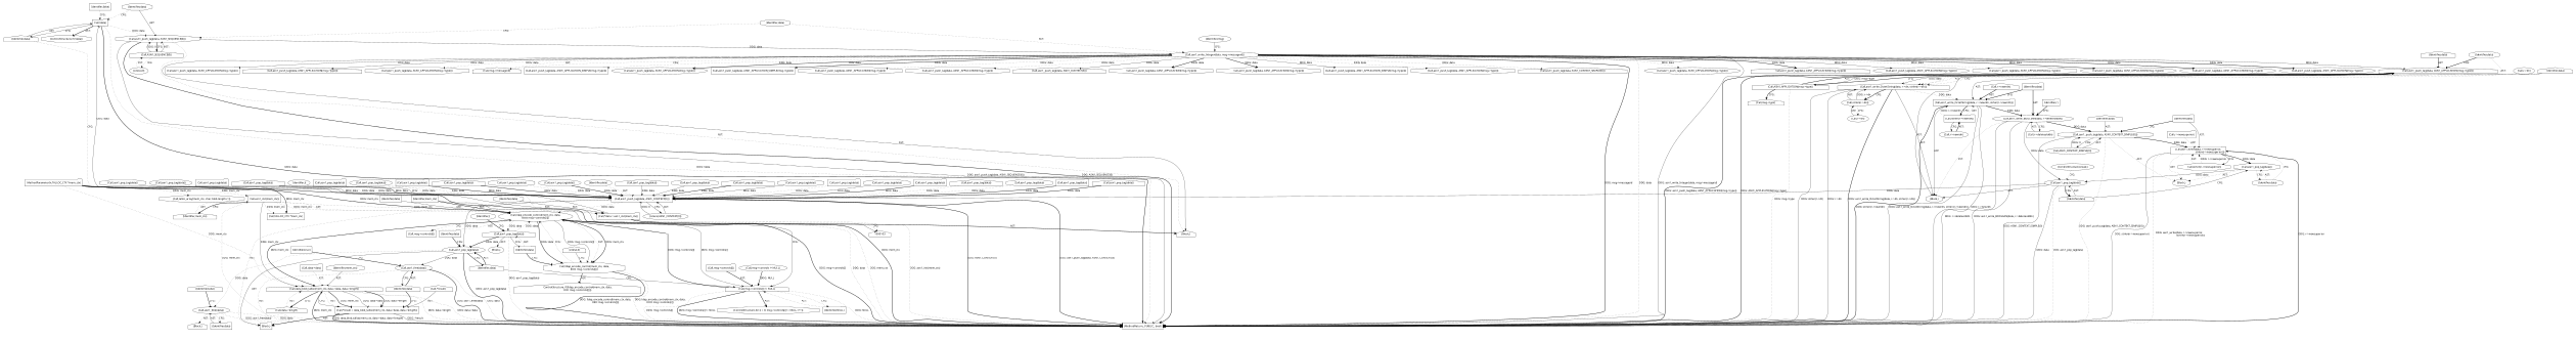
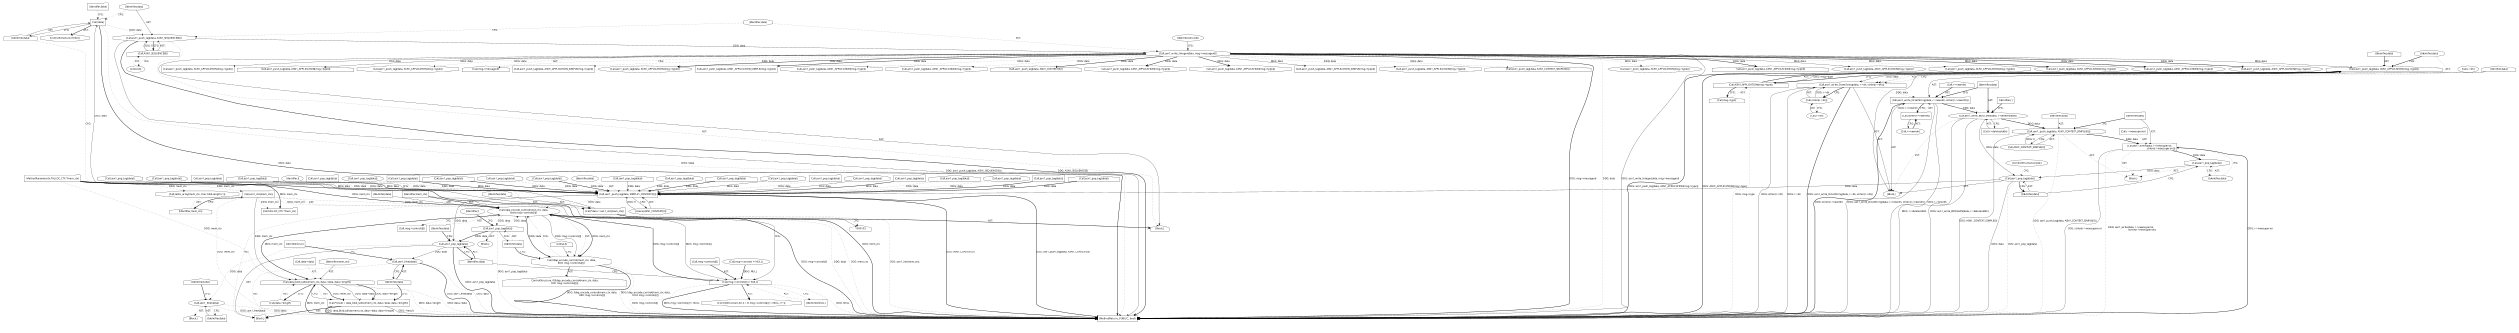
  digraph {
    fontname="Noto Sans"
    node [fontname="Noto Sans" shape=folder]
    edge [arrowhead=vee fontname="Noto Sans" style=dotted]
    n1 [label="(Call,asn1_write_BOOLEAN(data, r->deleteolddn))" shape=ellipse]
    n2 [label="(Call,asn1_push_tag(data, ASN1_CONTEXT_SIMPLE(0)))" shape=octagon]
    n3 [label="(Call,asn1_pop_tag(data))" shape=ellipse]
    n4 [label="(Block,)" shape=octagon]
    n5 [label="(MethodReturn,_PUBLIC_ bool)"]
    n6 [label="(Call,r->deleteolddn)"]
    n7 [label="(Call,asn1_write(data, r->newsuperior,\n                                  strlen(r->newsuperior)))"]
    n8 [label="(Call,ASN1_CONTEXT_SIMPLE(0))" shape=ellipse]
    n9 [label="(Block,)" shape=octagon]
-   n10 [label="(Call,asn1_push_tag(data, ASN1_CONTEXT(0)))"]
+   n10 [label="(Call,asn1_push_tag(data, SIMPLE1_CONTEXT(0)))"]
    n11 [label="(Identifier,data)" shape=house]
    n12 [label="(Call,asn1_write_OctetString(data, r->newrdn, strlen(r->newrdn)))"]
    n13 [label="(Call,strlen(r->newrdn))"]
    n14 [label="(Call,r->newrdn)" shape=ellipse]
    n15 [label="(Call,asn1_write_OctetString(data, r->dn, strlen(r->dn)))" shape=house]
    n16 [label="(Call,strlen(r->dn))" shape=ellipse]
    n17 [label="(Call,r->dn)" shape=ellipse]
    n18 [label="(Call,asn1_push_tag(data, ASN1_APPLICATION(msg->type)))" shape=house]
    n19 [label="(Call,ASN1_APPLICATION(msg->type))" shape=house]
    n20 [label="(Call,msg->type)" shape=house]
    n21 [label="(Call,asn1_write_Integer(data, msg->messageid))" shape=octagon]
    n22 [label="(Call,asn1_push_tag(data, ASN1_APPLICATION(msg->type)))" shape=ellipse]
    n23 [label="(Block,)" shape=house]
    n24 [label="(Call,asn1_push_tag(data, ASN1_APPLICATION(msg->type)))" shape=house]
    n25 [label="(Call,asn1_push_tag(data, ASN1_APPLICATION(msg->type)))" shape=ellipse]
    n26 [label="(Call,asn1_push_tag(data, ASN1_APPLICATION(msg->type)))" shape=octagon]
    n27 [label="(Call,asn1_push_tag(data, ASN1_APPLICATION(msg->type)))" shape=ellipse]
    n28 [label="(Call,asn1_push_tag(data, ASN1_APPLICATION(msg->type)))" shape=ellipse]
    n29 [label="(Call,asn1_push_tag(data, ASN1_APPLICATION(msg->type)))" shape=ellipse]
    n30 [label="(Call,asn1_push_tag(data, ASN1_APPLICATION(msg->type)))"]
    n31 [label="(Call,asn1_push_tag(data, ASN1_APPLICATION(msg->type)))" shape=house]
    n32 [label="(Call,asn1_push_tag(data, ASN1_APPLICATION(msg->type)))" shape=octagon]
    n33 [label="(Call,msg->messageid)" shape=house]
    n34 [label="(Call,asn1_push_tag(data, ASN1_APPLICATION_SIMPLE(msg->type)))"]
    n35 [label="(Call,asn1_push_tag(data, ASN1_APPLICATION(msg->type)))" shape=ellipse]
    n36 [label="(Call,asn1_push_tag(data, ASN1_APPLICATION_SIMPLE(msg->type)))"]
    n37 [label="(Call,asn1_push_tag(data, ASN1_APPLICATION(msg->type)))" shape=octagon]
    n38 [label="(Call,asn1_push_tag(data, ASN1_APPLICATION(msg->type)))" shape=octagon]
    n39 [label="(Call,asn1_push_tag(data, ASN1_CONTEXT(3)))" shape=house]
    n40 [label="(Call,asn1_push_tag(data, ASN1_APPLICATION(msg->type)))" shape=octagon]
    n41 [label="(Call,asn1_push_tag(data, ASN1_APPLICATION(msg->type)))" shape=octagon]
    n42 [label="(Call,asn1_push_tag(data, ASN1_APPLICATION_SIMPLE(msg->type)))"]
    n43 [label="(Call,asn1_push_tag(data, ASN1_APPLICATION(msg->type)))" shape=octagon]
    n44 [label="(Call,asn1_push_tag(data, ASN1_CONTEXT_SIMPLE(0)))" shape=house]
    n45 [label="(Call,asn1_push_tag(data, ASN1_SEQUENCE(0)))" shape=octagon]
    n46 [label="(Call,ASN1_SEQUENCE(0))" shape=house]
    n47 [label="(Literal,0)" shape=ellipse]
    n48 [label="(Call,!data)"]
    n49 [label="(Identifier,data)" shape=house]
-   n50 [label="(ControlStructure,if (!data))" shape=octagon]
+   n50 [label="(ControlStructure,if (!for))" shape=octagon]
    n51 [label="(Call,*data = asn1_init(mem_ctx))"]
    1000103 [shape=house]
    n53 [label="(Call,asn1_init(mem_ctx))"]
    n54 [label="(Call,ldap_encode_control(mem_ctx, data,\n\t\t\t\t\t\t msg->controls[i]))" shape=ellipse]
    n55 [label="(Call,data_blob_talloc(mem_ctx, data->data, data->length))" shape=house]
    n56 [label="(Call,TALLOC_CTX *mem_ctx)"]
    n57 [label="(Identifier,mem_ctx)" shape=house]
    n58 [label="(Call,msg->controls[i] != NULL)" shape=house]
    n59 [label="(Call,!ldap_encode_control(mem_ctx, data,\n\t\t\t\t\t\t msg->controls[i]))" shape=octagon]
    n60 [label="(Call,asn1_pop_tag(data))" shape=house]
    n61 [label="(Call,msg->controls[i])"]
    n62 [label="(Call,*result = data_blob_talloc(mem_ctx, data->data, data->length))"]
    n63 [label="(Call,data->length)" shape=house]
    n64 [label="(MethodParameterIn,TALLOC_CTX *mem_ctx)"]
    n65 [label="(Call,talloc_array(mem_ctx, char, blob.length+1))" shape=octagon]
    n66 [label="(Call,asn1_pop_tag(data))" shape=octagon]
-   n67 [label="(Call,strlen(r->newsuperior))" shape=octagon]
    n68 [label="(Identifier,data)" shape=octagon]
    n69 [label="(Call,asn1_pop_tag(data))" shape=ellipse]
    n70 [label="(Block,)"]
    n71 [label="(Literal,ASN1_CONTEXT(0))" shape=ellipse]
    n72 [label="(Call,asn1_free(data))" shape=ellipse]
    n73 [label="(Call,asn1_free(data))" shape=ellipse]
    n74 [label="(Identifier,data)" shape=house]
    n75 [label="(ControlStructure,for (i = 0; msg->controls[i] != NULL; i++))" shape=octagon]
    n76 [label="(Identifier,NULL)"]
    n77 [label="(ControlStructure,if (!ldap_encode_control(mem_ctx, data,\n\t\t\t\t\t\t msg->controls[i])))" shape=house]
    n78 [label="(Identifier,data)"]
    n79 [label="(Block,)" shape=ellipse]
    n80 [label="(Block,)" shape=house]
    n81 [label="(Identifier,data)"]
    n82 [label="(Identifier,data)" shape=house]
    n83 [label="(Identifier,i)" shape=octagon]
    n84 [label="(Call,asn1_pop_tag(data))" shape=house]
    n85 [label="(Identifier,false)"]
    n86 [label="(Call,r->newsuperior)"]
    n87 [label="(Literal,0)" shape=house]
    n88 [label="(Identifier,i)" shape=ellipse]
    n89 [label="(Call,asn1_pop_tag(data))"]
    n90 [label="(Call,asn1_pop_tag(data))" shape=ellipse]
    n91 [label="(Call,asn1_pop_tag(data))"]
    n92 [label="(Call,asn1_pop_tag(data))" shape=house]
    n93 [label="(Identifier,data)" shape=octagon]
    n94 [label="(Call,asn1_pop_tag(data))" shape=octagon]
    n95 [label="(Identifier,mem_ctx)"]
-   n96 [label="(Identifier,msg)" shape=ellipse]
+   n96 [label="(Identifier,encode)" shape=ellipse]
    n97 [label="(Identifier,data)" shape=house]
    n98 [label="(Call,asn1_pop_tag(data))" shape=ellipse]
-   n99 [label="(Call,*result)" shape=house]
    n100 [label="(Identifier,data)" shape=house]
    n101 [label="(Identifier,data)" shape=ellipse]
    n102 [label="(Call,msg->controls[i])"]
    n103 [label="(Call,asn1_pop_tag(data))" shape=house]
    n104 [label="(Identifier,data)"]
    n105 [label="(Call,asn1_pop_tag(data))" shape=octagon]
    n106 [label="(ControlStructure,break;)" shape=ellipse]
    n107 [label="(Call,msg->controls != NULL)" shape=ellipse]
    n108 [label="(Identifier,data)" shape=octagon]
    n109 [label="(Call,asn1_pop_tag(data))" shape=house]
    n110 [label="(Identifier,r)"]
    n111 [label="(Call,asn1_pop_tag(data))" shape=octagon]
    n112 [label="(Call,data->data)"]
    n113 [label="(Identifier,false)" shape=house]
    n114 [label="(Call,asn1_pop_tag(data))"]
    n115 [label="(Call,r->newrdn)" shape=house]
    n116 [label="(Call,asn1_pop_tag(data))" shape=octagon]
    n117 [label="(Identifier,data)" shape=octagon]
    n118 [label="(Call,asn1_pop_tag(data))"]
    n119 [label="(Call,asn1_pop_tag(data))" shape=house]
    n120 [label="(Call,asn1_pop_tag(data))" shape=octagon]
    n121 [label="(Call,asn1_pop_tag(data))"]
    n122 [label="(Identifier,data)"]
    n123 [label="(Identifier,true)"]
    n124 [label="(Identifier,data)" shape=octagon]
    n125 [label="(Call,asn1_pop_tag(data))" shape=house]
    n126 [label="(Call,asn1_pop_tag(data))" shape=octagon]
    n127 [label="(Identifier,data)"]
    n128 [label="(Identifier,mem_ctx)" shape=octagon]
    n129 [label="(Identifier,data)"]
    n130 [label="(Call,asn1_pop_tag(data))" shape=ellipse]
    n131 [label="(Identifier,data)" shape=house]
    n132 [label="(Call,r->dn)" shape=ellipse]
    n133 [label="(Call,asn1_pop_tag(data))"]
    n1 -> n2 [arrowhead=normal label="DDG: data" style=bold]
    n1 -> n3 [arrowhead=normal label="DDG: data" style=solid]
    n1 -> n4 [arrowhead=tee label="AST: "]
    n1 -> n5 [label="DDG: r->deleteolddn" style=solid]
    n1 -> n5 [arrowhead=tee label="DDG: asn1_write_BOOLEAN(data, r->deleteolddn)" style=solid]
    n1 -> n6 [arrowhead=normal label="CFG: " style=solid]
    n2 -> n5 [arrowhead=normal label="DDG: asn1_push_tag(data, ASN1_CONTEXT_SIMPLE(0))"]
    n2 -> n5 [arrowhead=tee label="DDG: ASN1_CONTEXT_SIMPLE(0)" style=solid]
    n2 -> n7 [arrowhead=normal label="DDG: data" style=bold]
    n2 -> n8 [arrowhead=normal label="CFG: " style=solid]
    n2 -> n9 [arrowhead=tee label="AST: "]
    n3 -> n4 [arrowhead=normal label="AST: " style=solid]
    n3 -> n5 [label="DDG: asn1_pop_tag(data)"]
    n3 -> n5 [arrowhead=tee label="DDG: data" style=solid]
    n3 -> n10 [arrowhead=tee label="DDG: data" style=solid]
    n3 -> n11 [label="CFG: " style=bold]
    n6 -> n1 [arrowhead=tee label="AST: " style=solid]
    n7 -> n5 [arrowhead=tee label="DDG: r->newsuperior" style=bold]
    n7 -> n5 [arrowhead=tee label="DDG: strlen(r->newsuperior)" style=solid]
    n7 -> n5 [label="DDG: asn1_write(data, r->newsuperior,\n                                  strlen(r->newsuperior))"]
    n7 -> n9 [label="AST: "]
    n7 -> n66 [arrowhead=normal label="DDG: data" style=bold]
-   n7 -> n67 [arrowhead=normal label="CFG: " style=solid]
    n8 -> n2 [label="AST: " style=solid]
    n8 -> n2 [label="DDG: 0" style=solid]
    n10 -> n5 [label="DDG: ASN1_CONTEXT(0)" style=bold]
    n10 -> n5 [arrowhead=tee label="DDG: asn1_push_tag(data, ASN1_CONTEXT(0))" style=bold]
    n10 -> n54 [label="DDG: data"]
    n10 -> n69 [label="DDG: data" style=solid]
    n10 -> n70 [label="AST: "]
    n10 -> n71 [arrowhead=normal label="CFG: " style=solid]
    n11 -> n3 [arrowhead=tee label="AST: " style=solid]
    n11 -> n66 [label="CFG: " style=solid]
    n12 -> n1 [arrowhead=tee label="DDG: data" style=bold]
    n12 -> n4 [arrowhead=normal label="AST: " style=solid]
    n12 -> n5 [label="DDG: strlen(r->newrdn)" style=bold]
    n12 -> n5 [label="DDG: asn1_write_OctetString(data, r->newrdn, strlen(r->newrdn))" style=solid]
    n12 -> n5 [arrowhead=normal label="DDG: r->newrdn" style=solid]
    n12 -> n13 [arrowhead=normal label="CFG: " style=bold]
    n13 -> n12 [arrowhead=tee label="AST: "]
    n13 -> n12 [arrowhead=normal label="DDG: r->newrdn"]
    n13 -> n14 [arrowhead=normal label="CFG: " style=solid]
    n14 -> n13 [arrowhead=normal label="AST: " style=bold]
    n15 -> n4 [arrowhead=tee label="AST: " style=solid]
    n15 -> n5 [arrowhead=normal label="DDG: strlen(r->dn)" style=solid]
    n15 -> n5 [label="DDG: r->dn" style=solid]
    n15 -> n5 [arrowhead=normal label="DDG: asn1_write_OctetString(data, r->dn, strlen(r->dn))" style=bold]
    n15 -> n12 [arrowhead=normal label="DDG: data"]
    n15 -> n16 [label="CFG: " style=bold]
    n16 -> n15 [arrowhead=normal label="AST: " style=solid]
    n16 -> n15 [label="DDG: r->dn" style=solid]
    n16 -> n17 [label="CFG: "]
    n17 -> n16 [arrowhead=normal label="AST: " style=solid]
    n18 -> n4 [label="AST: " style=solid]
    n18 -> n5 [label="DDG: asn1_push_tag(data, ASN1_APPLICATION(msg->type))" style=bold]
    n18 -> n5 [label="DDG: ASN1_APPLICATION(msg->type)" style=bold]
    n18 -> n15 [label="DDG: data" style=solid]
    n18 -> n19 [arrowhead=normal label="CFG: " style=bold]
    n19 -> n5 [label="DDG: msg->type"]
    n19 -> n18 [arrowhead=normal label="AST: " style=bold]
    n19 -> n18 [label="DDG: msg->type" style=solid]
    n19 -> n20 [arrowhead=normal label="CFG: " style=bold]
+   n20 -> n19 [label="AST: "]
    n21 -> n5 [arrowhead=normal label="DDG: msg->messageid" style=bold]
    n21 -> n5 [arrowhead=tee label="DDG: data"]
    n21 -> n5 [label="DDG: asn1_write_Integer(data, msg->messageid)" style=solid]
    n21 -> n18 [arrowhead=tee label="DDG: data" style=solid]
    n21 -> n22 [label="DDG: data"]
    n21 -> n23 [arrowhead=normal label="AST: " style=solid]
    n21 -> n24 [label="DDG: data" style=bold]
    n21 -> n25 [arrowhead=normal label="DDG: data" style=solid]
    n21 -> n26 [arrowhead=normal label="DDG: data"]
    n21 -> n27 [arrowhead=normal label="DDG: data" style=bold]
    n21 -> n28 [arrowhead=normal label="DDG: data" style=bold]
    n21 -> n29 [arrowhead=tee label="DDG: data" style=bold]
    n21 -> n30 [arrowhead=tee label="DDG: data" style=solid]
    n21 -> n31 [label="DDG: data" style=solid]
    n21 -> n32 [arrowhead=tee label="DDG: data"]
    n21 -> n33 [arrowhead=tee label="CFG: "]
    n21 -> n34 [arrowhead=tee label="DDG: data"]
    n21 -> n35 [label="DDG: data" style=bold]
    n21 -> n36 [arrowhead=normal label="DDG: data" style=bold]
    n21 -> n37 [arrowhead=tee label="DDG: data"]
    n21 -> n38 [arrowhead=normal label="DDG: data"]
-   n21 -> n39 [arrowhead=tee label="DDG: data" style=solid]
+   n21 -> n39 [arrowhead=tee label="DDG: data" style=bold]
    n21 -> n40 [label="DDG: data" style=bold]
    n21 -> n41 [label="DDG: data" style=bold]
    n21 -> n42 [label="DDG: data" style=solid]
    n21 -> n43 [arrowhead=normal label="DDG: data"]
    n21 -> n44 [arrowhead=tee label="DDG: data"]
    n33 -> n21 [arrowhead=tee label="AST: "]
    n45 -> n5 [arrowhead=tee label="DDG: asn1_push_tag(data, ASN1_SEQUENCE(0))" style=solid]
    n45 -> n5 [label="DDG: ASN1_SEQUENCE(0)" style=bold]
    n45 -> n21 [arrowhead=normal label="DDG: data" style=solid]
    n45 -> n23 [arrowhead=tee label="AST: "]
    n45 -> n46 [arrowhead=normal label="CFG: " style=bold]
    n46 -> n45 [arrowhead=tee label="AST: " style=solid]
    n46 -> n45 [label="DDG: 0" style=solid]
    n46 -> n47 [label="CFG: "]
    n47 -> n46 [label="AST: "]
    n48 -> n5 [arrowhead=normal label="DDG: data" style=bold]
    n48 -> n5 [arrowhead=tee label="DDG: !data"]
    n48 -> n45 [arrowhead=tee label="DDG: data"]
    n48 -> n49 [label="CFG: " style=solid]
    n48 -> n50 [arrowhead=tee label="AST: " style=bold]
    n49 -> n48 [label="AST: " style=solid]
    n49 -> n51 [label="CFG: "]
    n51 -> n5 [arrowhead=tee label="DDG: asn1_init(mem_ctx)"]
    n51 -> n23 [label="AST: " style=bold]
    n51 -> n48 [arrowhead=tee label="DDG: data" style=solid]
    n51 -> 1000103 [label="CFG: "]
    n53 -> n5 [arrowhead=normal label="DDG: mem_ctx"]
    n53 -> n51 [arrowhead=normal label="AST: "]
    n53 -> n51 [arrowhead=tee label="DDG: mem_ctx"]
    n53 -> n54 [arrowhead=normal label="DDG: mem_ctx"]
    n53 -> n55 [arrowhead=normal label="DDG: mem_ctx" style=solid]
    n53 -> n56 [arrowhead=tee label="DDG: mem_ctx"]
    n53 -> n57 [arrowhead=normal label="CFG: " style=bold]
    n54 -> n5 [arrowhead=tee label="DDG: msg->controls[i]" style=bold]
    n54 -> n5 [label="DDG: data"]
    n54 -> n5 [arrowhead=normal label="DDG: mem_ctx"]
    n54 -> n55 [arrowhead=normal label="DDG: mem_ctx" style=bold]
    n54 -> n58 [label="DDG: msg->controls[i]" style=solid]
    n54 -> n59 [arrowhead=normal label="AST: "]
    n54 -> n59 [arrowhead=normal label="DDG: mem_ctx" style=bold]
    n54 -> n59 [arrowhead=normal label="DDG: data" style=bold]
    n54 -> n59 [label="DDG: msg->controls[i]" style=solid]
    n54 -> n60 [arrowhead=normal label="DDG: data"]
    n54 -> n61 [arrowhead=normal label="CFG: "]
    n55 -> n5 [label="DDG: data->length"]
    n55 -> n5 [label="DDG: data->data"]
    n55 -> n5 [arrowhead=normal label="DDG: mem_ctx" style=bold]
    n55 -> n62 [arrowhead=normal label="AST: "]
    n55 -> n62 [arrowhead=tee label="DDG: mem_ctx" style=bold]
    n55 -> n62 [arrowhead=tee label="DDG: data->data" style=solid]
    n55 -> n62 [label="DDG: data->length" style=bold]
    n55 -> n63 [arrowhead=normal label="CFG: " style=bold]
    n57 -> n53 [arrowhead=tee label="AST: "]
    n58 -> n5 [arrowhead=normal label="DDG: NULL"]
    n58 -> n5 [label="DDG: msg->controls[i]"]
    n58 -> n5 [label="DDG: msg->controls[i] != NULL" style=bold]
    n58 -> n54 [label="DDG: msg->controls[i]" style=bold]
    n58 -> n75 [label="AST: " style=bold]
    n58 -> n76 [arrowhead=normal label="CFG: "]
    n59 -> n5 [label="DDG: !ldap_encode_control(mem_ctx, data,\n\t\t\t\t\t\t msg->controls[i])" style=bold]
    n59 -> n5 [arrowhead=tee label="DDG: ldap_encode_control(mem_ctx, data,\n\t\t\t\t\t\t msg->controls[i])"]
    n59 -> n54 [label="CFG: "]
    n59 -> n77 [arrowhead=tee label="AST: " style=bold]
    n60 -> n5 [arrowhead=tee label="DDG: asn1_pop_tag(data)"]
    n60 -> n54 [label="DDG: data"]
    n60 -> n69 [arrowhead=tee label="DDG: data" style=bold]
    n60 -> n78 [arrowhead=tee label="CFG: " style=solid]
    n60 -> n79 [label="AST: " style=solid]
    n61 -> n54 [label="AST: "]
    n62 -> n5 [label="DDG: data_blob_talloc(mem_ctx, data->data, data->length)" style=bold]
    n62 -> n5 [arrowhead=tee label="DDG: *result" style=solid]
    n62 -> n55 [label="CFG: " style=solid]
    n62 -> n70 [label="AST: " style=bold]
    n63 -> n55 [label="AST: "]
    n64 -> n5 [arrowhead=normal label="DDG: mem_ctx" style=bold]
    n64 -> 1000103 [arrowhead=tee label="AST: " style=solid]
    n64 -> n53 [arrowhead=normal label="DDG: mem_ctx"]
    n64 -> n54 [arrowhead=tee label="DDG: mem_ctx" style=bold]
    n64 -> n55 [label="DDG: mem_ctx"]
    n64 -> n56 [arrowhead=normal label="DDG: mem_ctx" style=bold]
    n64 -> n65 [label="DDG: mem_ctx"]
    n66 -> n3 [arrowhead=normal label="DDG: data" style=solid]
    n66 -> n9 [arrowhead=normal label="AST: "]
    n66 -> n68 [label="CFG: "]
-   n67 -> n7 [arrowhead=normal label="AST: "]
-   n67 -> n7 [arrowhead=normal label="DDG: r->newsuperior"]
    n68 -> n7 [label="CFG: "]
    n68 -> n66 [arrowhead=tee label="AST: "]
    n69 -> n5 [arrowhead=normal label="DDG: asn1_pop_tag(data)" style=bold]
    n69 -> n70 [arrowhead=normal label="AST: " style=solid]
    n69 -> n72 [arrowhead=normal label="DDG: data"]
    n69 -> n73 [label="DDG: data" style=solid]
    n69 -> n74 [arrowhead=tee label="CFG: " style=bold]
    n71 -> n10 [label="AST: " style=solid]
    n71 -> n10 [arrowhead=tee label="DDG: 0" style=solid]
    n72 -> n5 [arrowhead=normal label="DDG: asn1_free(data)"]
    n72 -> n5 [label="DDG: data"]
    n72 -> n80 [arrowhead=normal label="AST: "]
    n72 -> n81 [label="CFG: "]
    n73 -> n5 [label="DDG: asn1_free(data)" style=bold]
    n73 -> n5 [label="DDG: data"]
    n73 -> n70 [label="AST: "]
    n73 -> n82 [label="CFG: " style=solid]
    n74 -> n58 [label="CFG: " style=solid]
    n74 -> n69 [arrowhead=tee label="AST: " style=bold]
    n76 -> n58 [arrowhead=normal label="AST: "]
    n78 -> n59 [arrowhead=tee label="CFG: " style=bold]
    n78 -> n60 [arrowhead=tee label="AST: "]
    n81 -> n72 [arrowhead=tee label="AST: " style=solid]
    n82 -> n62 [arrowhead=tee label="CFG: " style=bold]
    n82 -> n73 [arrowhead=normal label="AST: " style=bold]
    n83 -> n60 [arrowhead=normal label="CFG: " style=bold]
    n84 -> n10 [label="DDG: data" style=bold]
    n85 -> n48 [label="CFG: "]
    n86 -> n7 [arrowhead=tee label="AST: "]
    n87 -> n59 [arrowhead=normal label="CFG: " style=solid]
    n88 -> n10 [arrowhead=tee label="CFG: " style=solid]
    n89 -> n10 [arrowhead=tee label="DDG: data"]
    n90 -> n10 [arrowhead=tee label="DDG: data"]
    n91 -> n10 [label="DDG: data" style=bold]
    n92 -> n10 [label="DDG: data" style=bold]
    n93 -> n45 [arrowhead=tee label="AST: " style=solid]
    n93 -> n48 [label="CFG: "]
    n94 -> n10 [arrowhead=normal label="DDG: data"]
    n95 -> n54 [arrowhead=tee label="AST: " style=bold]
    n95 -> n58 [arrowhead=normal label="CFG: " style=solid]
    n96 -> n21 [arrowhead=normal label="CFG: " style=solid]
    n97 -> n12 [label="AST: " style=solid]
    n97 -> n15 [label="CFG: "]
    n98 -> n10 [label="DDG: data" style=bold]
-   n99 -> n62 [arrowhead=tee label="AST: " style=solid]
    n100 -> n18 [arrowhead=tee label="AST: " style=bold]
    n101 -> n10 [arrowhead=tee label="AST: "]
    n102 -> n58 [arrowhead=tee label="AST: " style=bold]
    n103 -> n10 [label="DDG: data" style=solid]
    n104 -> n2 [arrowhead=tee label="CFG: " style=bold]
    n104 -> n7 [arrowhead=tee label="AST: " style=solid]
    n105 -> n10 [label="DDG: data" style=solid]
    n106 -> n3 [arrowhead=tee label="CFG: "]
    n107 -> n58 [arrowhead=normal label="DDG: NULL" style=bold]
    n108 -> n51 [arrowhead=normal label="AST: " style=solid]
    n109 -> n10 [arrowhead=normal label="DDG: data" style=bold]
    n110 -> n1 [label="CFG: " style=bold]
    n111 -> n10 [arrowhead=tee label="DDG: data" style=solid]
    n112 -> n55 [arrowhead=tee label="AST: "]
    n113 -> n72 [arrowhead=tee label="CFG: " style=bold]
    n114 -> n10 [arrowhead=normal label="DDG: data"]
    n115 -> n12 [arrowhead=normal label="AST: " style=bold]
    n116 -> n10 [arrowhead=tee label="DDG: data" style=solid]
    n117 -> n21 [arrowhead=normal label="AST: "]
    n117 -> n45 [arrowhead=normal label="CFG: "]
    n118 -> n10 [arrowhead=normal label="DDG: data" style=bold]
    n119 -> n10 [label="DDG: data"]
    n120 -> n10 [arrowhead=tee label="DDG: data"]
    n121 -> n10 [label="DDG: data" style=bold]
    n122 -> n1 [label="AST: " style=bold]
    n122 -> n12 [arrowhead=tee label="CFG: " style=bold]
    n123 -> n73 [arrowhead=tee label="CFG: " style=bold]
    n124 -> n15 [label="AST: "]
    n124 -> n18 [arrowhead=tee label="CFG: " style=bold]
    n125 -> n10 [label="DDG: data" style=bold]
    n126 -> n10 [arrowhead=normal label="DDG: data" style=solid]
    n127 -> n54 [arrowhead=normal label="AST: " style=solid]
    n128 -> n55 [arrowhead=tee label="AST: " style=solid]
    n129 -> n69 [label="CFG: " style=bold]
    n130 -> n10 [arrowhead=tee label="DDG: data"]
    n131 -> n2 [arrowhead=tee label="AST: " style=solid]
    n132 -> n15 [arrowhead=normal label="AST: "]
    n133 -> n10 [arrowhead=tee label="DDG: data"]
  }
